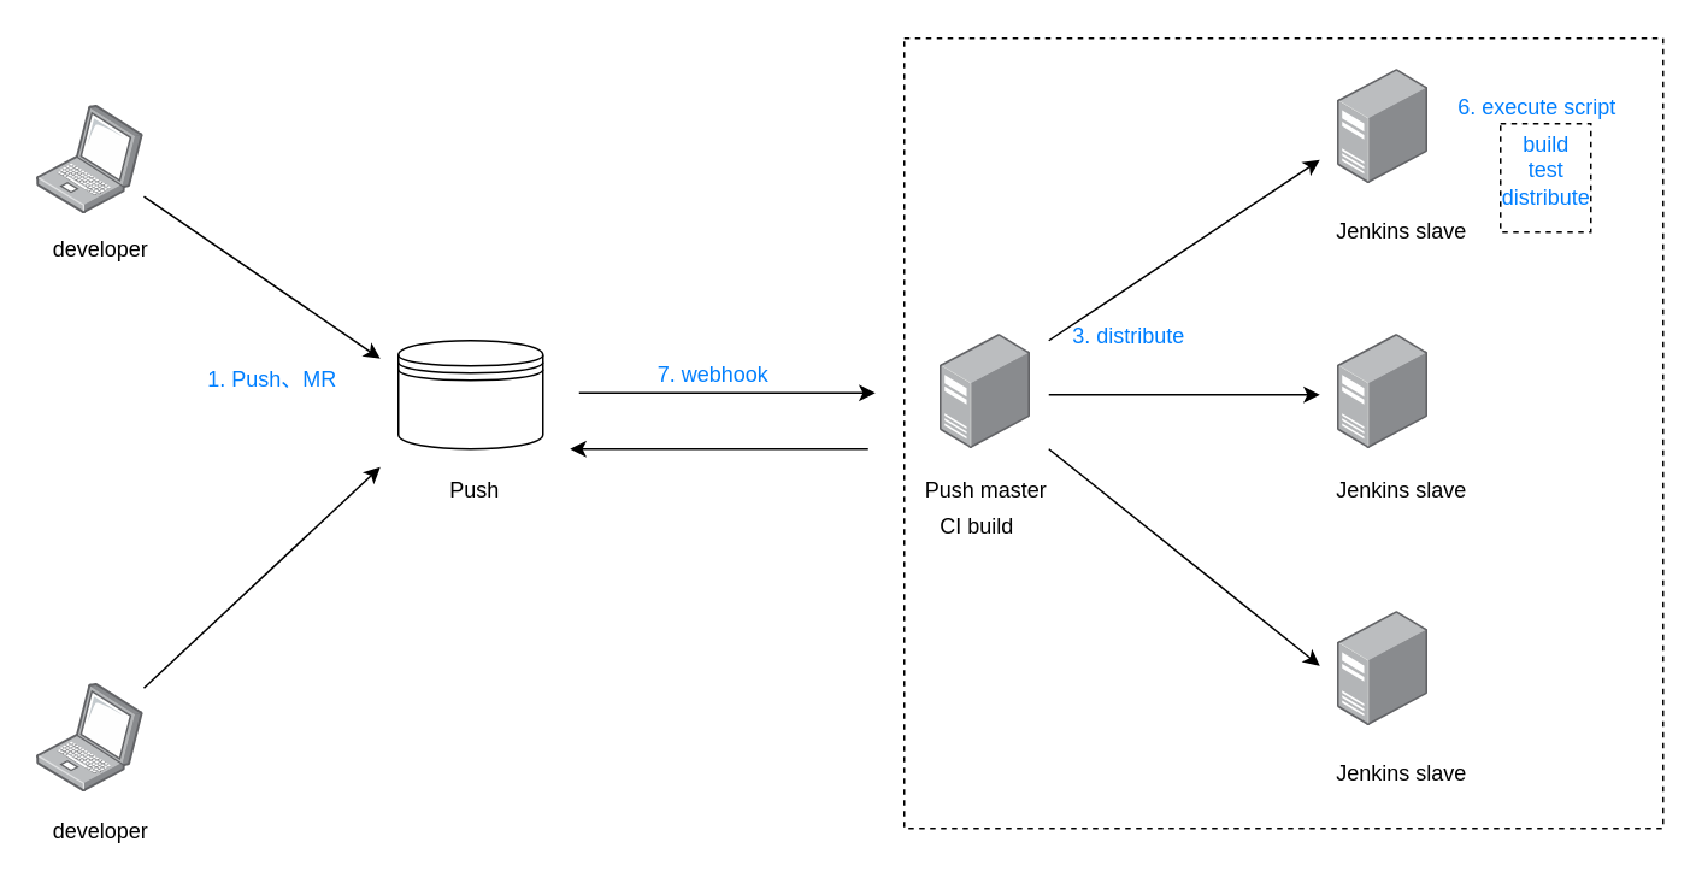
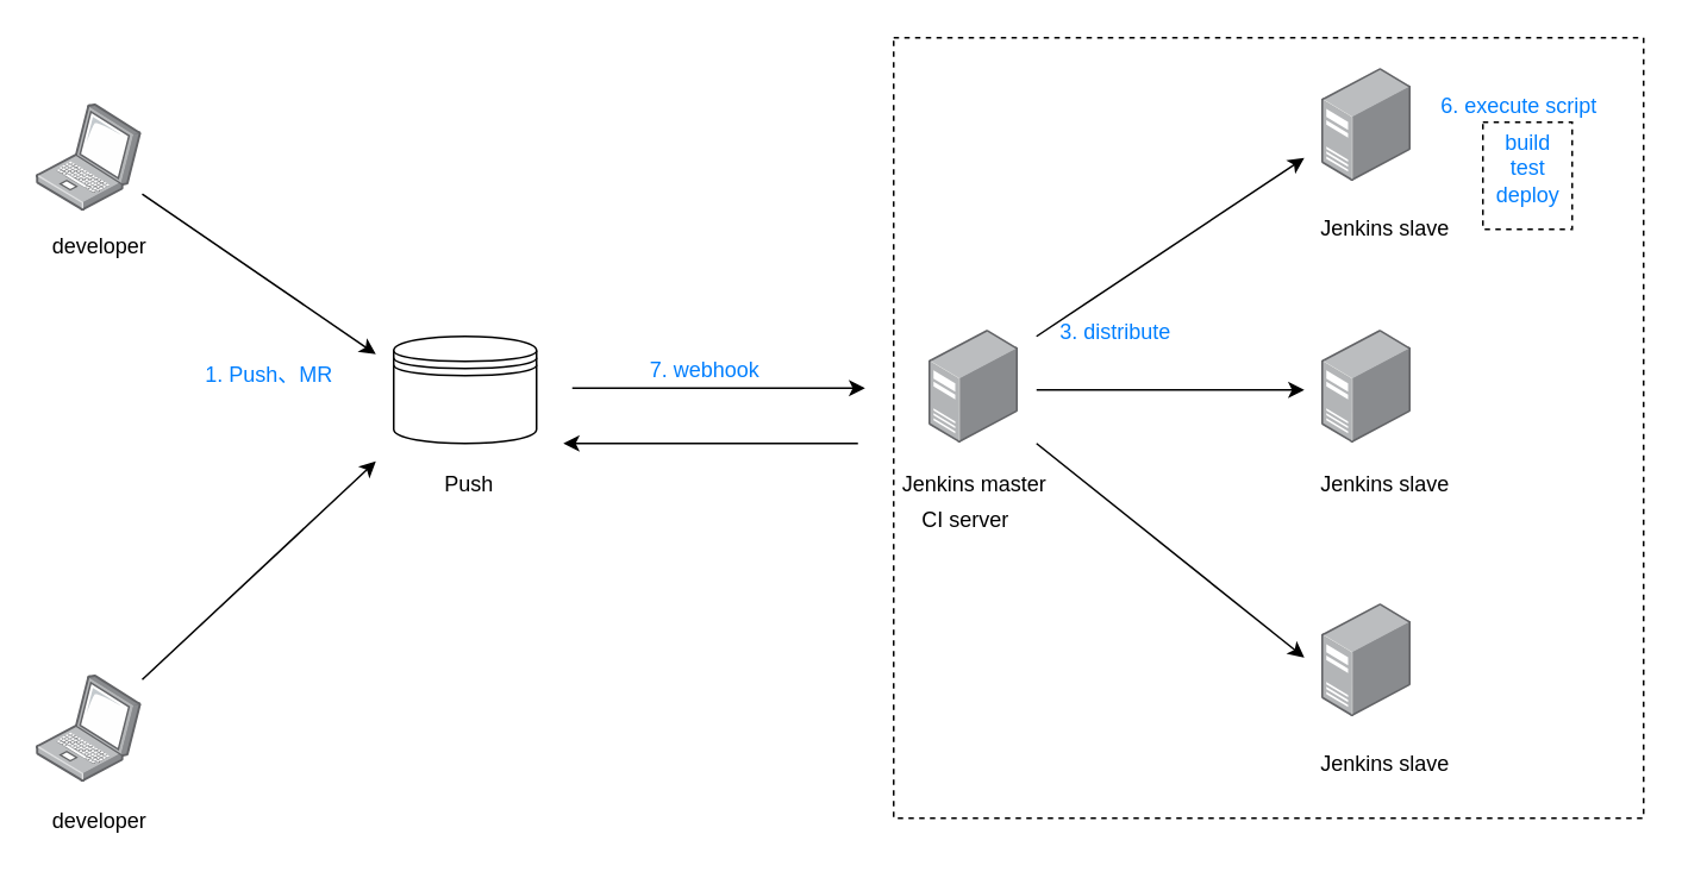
  <mxCell id="0" />
  <mxCell id="1" parent="0" />
  <mxCell id="2" value="" style="shape=datastore;whiteSpace=wrap;html=1;" parent="1" vertex="1"><mxGeometry x="220" y="188" width="80" height="60" as="geometry" /></mxCell>
  <mxCell id="3" value="" style="points=[];aspect=fixed;html=1;align=center;shadow=0;dashed=0;image;image=img/lib/allied_telesis/computer_and_terminals/Server_Desktop.svg;" parent="1" vertex="1"><mxGeometry x="520" y="184.62" width="50" height="63.38" as="geometry" /></mxCell>
  <mxCell id="4" value="" style="points=[];aspect=fixed;html=1;align=center;shadow=0;dashed=0;image;image=img/lib/allied_telesis/computer_and_terminals/Laptop.svg;" parent="1" vertex="1"><mxGeometry x="20" y="58" width="59.16" height="60" as="geometry" /></mxCell>
  <mxCell id="5" value="" style="points=[];aspect=fixed;html=1;align=center;shadow=0;dashed=0;image;image=img/lib/allied_telesis/computer_and_terminals/Laptop.svg;" parent="1" vertex="1"><mxGeometry x="20" y="378" width="59.16" height="60" as="geometry" /></mxCell>
  <mxCell id="6" value="" style="points=[];aspect=fixed;html=1;align=center;shadow=0;dashed=0;image;image=img/lib/allied_telesis/computer_and_terminals/Server_Desktop.svg;" parent="1" vertex="1"><mxGeometry x="740" y="38" width="50" height="63.38" as="geometry" /></mxCell>
  <mxCell id="7" value="" style="points=[];aspect=fixed;html=1;align=center;shadow=0;dashed=0;image;image=img/lib/allied_telesis/computer_and_terminals/Server_Desktop.svg;" parent="1" vertex="1"><mxGeometry x="740" y="184.62" width="50" height="63.38" as="geometry" /></mxCell>
  <mxCell id="8" value="" style="points=[];aspect=fixed;html=1;align=center;shadow=0;dashed=0;image;image=img/lib/allied_telesis/computer_and_terminals/Server_Desktop.svg;" parent="1" vertex="1"><mxGeometry x="740" y="338" width="50" height="63.38" as="geometry" /></mxCell>
  <mxCell id="9" value="" style="endArrow=classic;html=1;" parent="1" source="4" edge="1"><mxGeometry width="50" height="50" relative="1" as="geometry"><mxPoint x="20" y="558" as="sourcePoint" /><mxPoint x="210" y="198" as="targetPoint" /></mxGeometry></mxCell>
  <mxCell id="10" value="developer" style="text;html=1;align=center;verticalAlign=middle;resizable=0;points=[];autosize=1;" parent="1" vertex="1"><mxGeometry x="20" y="128" width="70" height="20" as="geometry" /></mxCell>
  <mxCell id="11" value="developer" style="text;html=1;align=center;verticalAlign=middle;resizable=0;points=[];autosize=1;" parent="1" vertex="1"><mxGeometry x="20" y="449.69" width="70" height="20" as="geometry" /></mxCell>
  <mxCell id="12" value="" style="endArrow=classic;html=1;" parent="1" source="5" edge="1"><mxGeometry width="50" height="50" relative="1" as="geometry"><mxPoint x="20" y="558" as="sourcePoint" /><mxPoint x="210" y="258" as="targetPoint" /></mxGeometry></mxCell>
  <mxCell id="13" value="Push" style="text;html=1;align=center;verticalAlign=middle;resizable=0;points=[];autosize=1;" parent="1" vertex="1"><mxGeometry x="237" y="261" width="50" height="20" as="geometry" /></mxCell>
- <mxCell id="14" value="Push master" style="text;html=1;align=center;verticalAlign=middle;resizable=0;points=[];autosize=1;" parent="1" vertex="1"><mxGeometry x="495" y="261" width="100" height="20" as="geometry" /></mxCell>
+ <mxCell id="14" value="Jenkins master" style="text;html=1;align=center;verticalAlign=middle;resizable=0;points=[];autosize=1;" parent="1" vertex="1"><mxGeometry x="495" y="261" width="100" height="20" as="geometry" /></mxCell>
  <mxCell id="15" value="Jenkins slave" style="text;html=1;align=center;verticalAlign=middle;resizable=0;points=[];autosize=1;" parent="1" vertex="1"><mxGeometry x="730" y="118" width="90" height="20" as="geometry" /></mxCell>
  <mxCell id="16" value="Jenkins slave" style="text;html=1;align=center;verticalAlign=middle;resizable=0;points=[];autosize=1;" parent="1" vertex="1"><mxGeometry x="730" y="261" width="90" height="20" as="geometry" /></mxCell>
  <mxCell id="17" value="Jenkins slave" style="text;html=1;align=center;verticalAlign=middle;resizable=0;points=[];autosize=1;" parent="1" vertex="1"><mxGeometry x="730" y="418" width="90" height="20" as="geometry" /></mxCell>
  <mxCell id="18" value="" style="endArrow=classic;html=1;" parent="1" edge="1"><mxGeometry width="50" height="50" relative="1" as="geometry"><mxPoint x="320" y="217" as="sourcePoint" /><mxPoint x="484" y="217" as="targetPoint" /></mxGeometry></mxCell>
  <mxCell id="19" value="7. webhook" style="text;html=1;align=center;verticalAlign=middle;resizable=0;points=[];autosize=1;fontColor=#007FFF;" parent="1" vertex="1"><mxGeometry x="354" y="197" width="80" height="20" as="geometry" /></mxCell>
  <mxCell id="20" value="" style="endArrow=classic;html=1;" parent="1" edge="1"><mxGeometry width="50" height="50" relative="1" as="geometry"><mxPoint x="580" y="188" as="sourcePoint" /><mxPoint x="730" y="88" as="targetPoint" /></mxGeometry></mxCell>
  <mxCell id="21" value="" style="endArrow=classic;html=1;" parent="1" edge="1"><mxGeometry width="50" height="50" relative="1" as="geometry"><mxPoint x="580" y="218" as="sourcePoint" /><mxPoint x="730" y="218" as="targetPoint" /></mxGeometry></mxCell>
  <mxCell id="22" value="" style="endArrow=classic;html=1;" parent="1" edge="1"><mxGeometry width="50" height="50" relative="1" as="geometry"><mxPoint x="580" y="248" as="sourcePoint" /><mxPoint x="730" y="368" as="targetPoint" /></mxGeometry></mxCell>
  <mxCell id="23" value="" style="endArrow=classic;html=1;" parent="1" edge="1"><mxGeometry width="50" height="50" relative="1" as="geometry"><mxPoint x="480" y="248" as="sourcePoint" /><mxPoint x="315" y="248" as="targetPoint" /></mxGeometry></mxCell>
  <mxCell id="24" value="1. Push、MR" style="text;html=1;align=center;verticalAlign=middle;resizable=0;points=[];autosize=1;fontColor=#007FFF;" parent="1" vertex="1"><mxGeometry x="105" y="200" width="90" height="20" as="geometry" /></mxCell>
- <mxCell id="25" value="CI build" style="text;html=1;align=center;verticalAlign=middle;resizable=0;points=[];autosize=1;" parent="1" vertex="1"><mxGeometry x="510" y="281" width="60" height="20" as="geometry" /></mxCell>
+ <mxCell id="25" value="CI server" style="text;html=1;align=center;verticalAlign=middle;resizable=0;points=[];autosize=1;" parent="1" vertex="1"><mxGeometry x="510" y="281" width="60" height="20" as="geometry" /></mxCell>
  <mxCell id="26" value="3. distribute" style="text;html=1;align=center;verticalAlign=middle;resizable=0;points=[];autosize=1;fontColor=#007FFF;" parent="1" vertex="1"><mxGeometry x="584" y="176" width="80" height="20" as="geometry" /></mxCell>
  <mxCell id="27" value="6. execute script" style="text;html=1;align=center;verticalAlign=middle;resizable=0;points=[];autosize=1;fontColor=#007FFF;" parent="1" vertex="1"><mxGeometry x="800" y="49" width="100" height="20" as="geometry" /></mxCell>
- <mxCell id="28" value="build&lt;br&gt;test&lt;br&gt;distribute" style="text;html=1;align=center;verticalAlign=middle;resizable=0;points=[];autosize=1;fontColor=#007FFF;" parent="1" vertex="1"><mxGeometry x="830" y="69" width="50" height="50" as="geometry" /></mxCell>
+ <mxCell id="28" value="build&lt;br&gt;test&lt;br&gt;deploy" style="text;html=1;align=center;verticalAlign=middle;resizable=0;points=[];autosize=1;fontColor=#007FFF;" parent="1" vertex="1"><mxGeometry x="830" y="69" width="50" height="50" as="geometry" /></mxCell>
  <mxCell id="29" value="" style="whiteSpace=wrap;html=1;dashed=1;fillColor=none;fontColor=#007FFF;" parent="1" vertex="1"><mxGeometry x="500" y="20.69" width="420" height="437.31" as="geometry" /></mxCell>
  <mxCell id="30" value="" style="whiteSpace=wrap;html=1;dashed=1;fillColor=none;fontColor=#007FFF;" parent="1" vertex="1"><mxGeometry x="830" y="68" width="50" height="60" as="geometry" /></mxCell>
